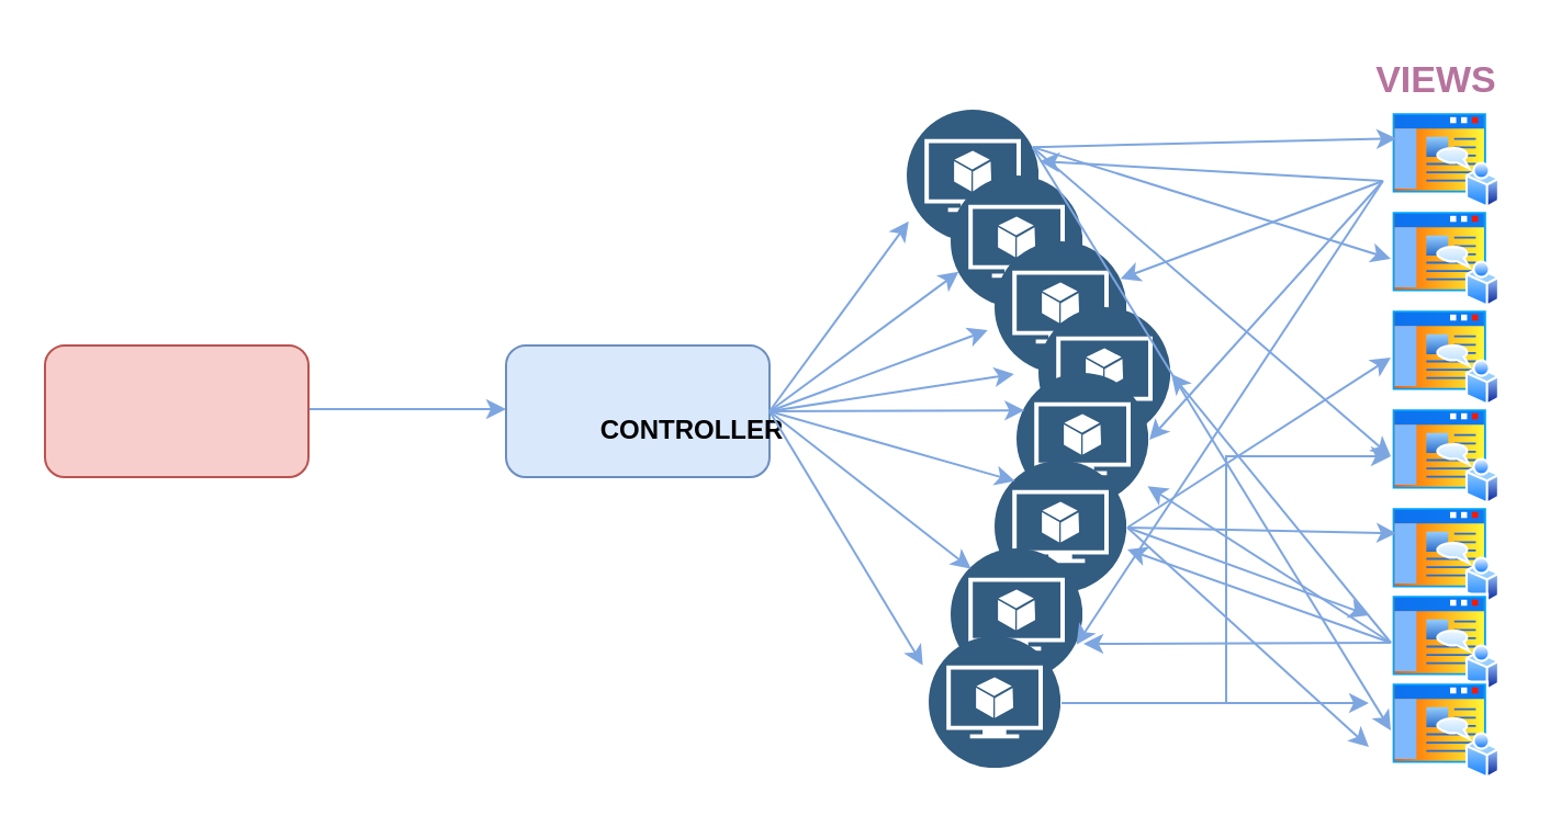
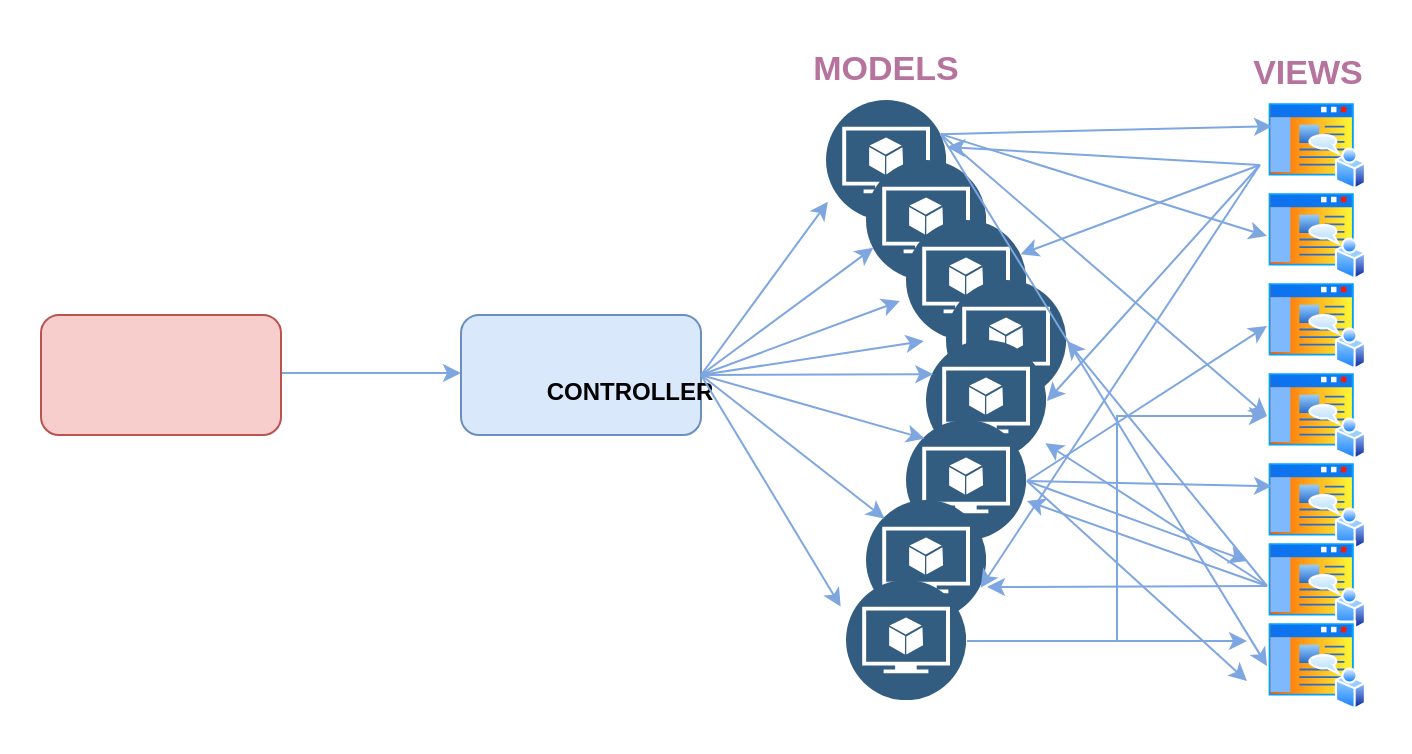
  <mxCell id="0" />
  <mxCell id="1" parent="0" />
  <mxCell id="2" style="edgeStyle=orthogonalEdgeStyle;rounded=0;orthogonalLoop=1;jettySize=auto;html=1;entryX=0;entryY=0.5;entryDx=0;entryDy=0;strokeColor=#7EA6E0;" edge="1" parent="1"><mxGeometry relative="1" as="geometry"><mxPoint x="140" y="186" as="sourcePoint" /><mxPoint x="230" y="186" as="targetPoint" /></mxGeometry></mxCell>
  <mxCell id="3" value="" style="rounded=1;whiteSpace=wrap;html=1;fillColor=#f8cecc;strokeColor=#b85450;" vertex="1" parent="1"><mxGeometry x="20" y="157" width="120" height="60" as="geometry" /></mxCell>
  <mxCell id="4" value="" style="rounded=1;whiteSpace=wrap;html=1;fillColor=#dae8fc;strokeColor=#6c8ebf;" vertex="1" parent="1"><mxGeometry x="230" y="157" width="120" height="60" as="geometry" /></mxCell>
  <mxCell id="5" value="CONTROLLER" style="text;html=1;strokeColor=none;fillColor=none;align=center;verticalAlign=middle;whiteSpace=wrap;rounded=0;fontStyle=1" vertex="1" parent="1"><mxGeometry x="285" y="181" width="60" height="30" as="geometry" /></mxCell>
  <mxCell id="6" value="" style="aspect=fixed;perimeter=ellipsePerimeter;html=1;align=center;shadow=0;dashed=0;fontColor=#4277BB;labelBackgroundColor=#ffffff;fontSize=12;spacingTop=3;image;image=img/lib/ibm/data/model.svg;" vertex="1" parent="1"><mxGeometry x="413" y="50" width="60" height="60" as="geometry" /></mxCell>
  <mxCell id="7" value="" style="aspect=fixed;perimeter=ellipsePerimeter;html=1;align=center;shadow=0;dashed=0;fontColor=#4277BB;labelBackgroundColor=#ffffff;fontSize=12;spacingTop=3;image;image=img/lib/ibm/data/model.svg;" vertex="1" parent="1"><mxGeometry x="433" y="80" width="60" height="60" as="geometry" /></mxCell>
  <mxCell id="8" value="" style="aspect=fixed;perimeter=ellipsePerimeter;html=1;align=center;shadow=0;dashed=0;fontColor=#4277BB;labelBackgroundColor=#ffffff;fontSize=12;spacingTop=3;image;image=img/lib/ibm/data/model.svg;" vertex="1" parent="1"><mxGeometry x="453" y="110" width="60" height="60" as="geometry" /></mxCell>
  <mxCell id="9" value="" style="aspect=fixed;perimeter=ellipsePerimeter;html=1;align=center;shadow=0;dashed=0;fontColor=#4277BB;labelBackgroundColor=#ffffff;fontSize=12;spacingTop=3;image;image=img/lib/ibm/data/model.svg;" vertex="1" parent="1"><mxGeometry x="473" y="140" width="60" height="60" as="geometry" /></mxCell>
  <mxCell id="10" value="" style="aspect=fixed;perimeter=ellipsePerimeter;html=1;align=center;shadow=0;dashed=0;fontColor=#4277BB;labelBackgroundColor=#ffffff;fontSize=12;spacingTop=3;image;image=img/lib/ibm/data/model.svg;" vertex="1" parent="1"><mxGeometry x="463" y="170" width="60" height="60" as="geometry" /></mxCell>
  <mxCell id="11" value="" style="aspect=fixed;perimeter=ellipsePerimeter;html=1;align=center;shadow=0;dashed=0;fontColor=#4277BB;labelBackgroundColor=#ffffff;fontSize=12;spacingTop=3;image;image=img/lib/ibm/data/model.svg;" vertex="1" parent="1"><mxGeometry x="453" y="210" width="60" height="60" as="geometry" /></mxCell>
  <mxCell id="12" value="" style="aspect=fixed;perimeter=ellipsePerimeter;html=1;align=center;shadow=0;dashed=0;fontColor=#4277BB;labelBackgroundColor=#ffffff;fontSize=12;spacingTop=3;image;image=img/lib/ibm/data/model.svg;" vertex="1" parent="1"><mxGeometry x="433" y="250" width="60" height="60" as="geometry" /></mxCell>
  <mxCell id="13" style="edgeStyle=orthogonalEdgeStyle;rounded=0;orthogonalLoop=1;jettySize=auto;html=1;fontSize=17;fontColor=#B5739D;strokeColor=#7EA6E0;" edge="1" parent="1" source="14"><mxGeometry relative="1" as="geometry"><mxPoint x="623" y="320" as="targetPoint" /></mxGeometry></mxCell>
  <mxCell id="14" value="" style="aspect=fixed;perimeter=ellipsePerimeter;html=1;align=center;shadow=0;dashed=0;fontColor=#4277BB;labelBackgroundColor=#ffffff;fontSize=12;spacingTop=3;image;image=img/lib/ibm/data/model.svg;" vertex="1" parent="1"><mxGeometry x="423" y="290" width="60" height="60" as="geometry" /></mxCell>
+ <mxCell id="15" value="MODELS" style="text;html=1;strokeColor=none;fillColor=none;align=center;verticalAlign=middle;whiteSpace=wrap;rounded=0;fontStyle=1;fontColor=#B5739D;fontSize=17;" vertex="1" parent="1"><mxGeometry x="383" width="120" height="30" as="geometry" y="20" /></mxCell>
  <mxCell id="16" value="" style="aspect=fixed;perimeter=ellipsePerimeter;html=1;align=center;shadow=0;dashed=0;spacingTop=3;image;image=img/lib/active_directory/home_page.svg;fontSize=17;fontColor=#B5739D;" vertex="1" parent="1"><mxGeometry x="633" y="50" width="50" height="45" as="geometry" /></mxCell>
  <mxCell id="17" value="" style="aspect=fixed;perimeter=ellipsePerimeter;html=1;align=center;shadow=0;dashed=0;spacingTop=3;image;image=img/lib/active_directory/home_page.svg;fontSize=17;fontColor=#B5739D;" vertex="1" parent="1"><mxGeometry x="633" y="95" width="50" height="45" as="geometry" /></mxCell>
  <mxCell id="18" value="" style="aspect=fixed;perimeter=ellipsePerimeter;html=1;align=center;shadow=0;dashed=0;spacingTop=3;image;image=img/lib/active_directory/home_page.svg;fontSize=17;fontColor=#B5739D;" vertex="1" parent="1"><mxGeometry x="633" y="140" width="50" height="45" as="geometry" /></mxCell>
  <mxCell id="19" value="" style="aspect=fixed;perimeter=ellipsePerimeter;html=1;align=center;shadow=0;dashed=0;spacingTop=3;image;image=img/lib/active_directory/home_page.svg;fontSize=17;fontColor=#B5739D;" vertex="1" parent="1"><mxGeometry x="633" y="185" width="50" height="45" as="geometry" /></mxCell>
  <mxCell id="20" value="" style="aspect=fixed;perimeter=ellipsePerimeter;html=1;align=center;shadow=0;dashed=0;spacingTop=3;image;image=img/lib/active_directory/home_page.svg;fontSize=17;fontColor=#B5739D;" vertex="1" parent="1"><mxGeometry x="633" y="230" width="50" height="45" as="geometry" /></mxCell>
  <mxCell id="21" value="" style="aspect=fixed;perimeter=ellipsePerimeter;html=1;align=center;shadow=0;dashed=0;spacingTop=3;image;image=img/lib/active_directory/home_page.svg;fontSize=17;fontColor=#B5739D;" vertex="1" parent="1"><mxGeometry x="633" y="270" width="50" height="45" as="geometry" /></mxCell>
  <mxCell id="22" value="" style="aspect=fixed;perimeter=ellipsePerimeter;html=1;align=center;shadow=0;dashed=0;spacingTop=3;image;image=img/lib/active_directory/home_page.svg;fontSize=17;fontColor=#B5739D;" vertex="1" parent="1"><mxGeometry x="633" y="310" width="50" height="45" as="geometry" /></mxCell>
  <mxCell id="23" value="" style="endArrow=classic;html=1;rounded=0;fontSize=17;fontColor=#B5739D;strokeColor=#7EA6E0;exitX=1;exitY=0.5;exitDx=0;exitDy=0;entryX=0.007;entryY=0.84;entryDx=0;entryDy=0;entryPerimeter=0;" edge="1" parent="1" source="4" target="6"><mxGeometry width="50" height="50" relative="1" as="geometry"><mxPoint x="413" y="180" as="sourcePoint" /><mxPoint x="463" y="130" as="targetPoint" /></mxGeometry></mxCell>
  <mxCell id="24" value="" style="endArrow=classic;html=1;rounded=0;fontSize=17;fontColor=#B5739D;strokeColor=#7EA6E0;exitX=1;exitY=0.5;exitDx=0;exitDy=0;entryX=0;entryY=0.75;entryDx=0;entryDy=0;" edge="1" parent="1" source="4" target="7"><mxGeometry width="50" height="50" relative="1" as="geometry"><mxPoint x="413" y="180" as="sourcePoint" /><mxPoint x="463" y="130" as="targetPoint" /></mxGeometry></mxCell>
  <mxCell id="25" value="" style="endArrow=classic;html=1;rounded=0;fontSize=17;fontColor=#B5739D;strokeColor=#7EA6E0;exitX=1;exitY=0.5;exitDx=0;exitDy=0;entryX=-0.06;entryY=0.667;entryDx=0;entryDy=0;entryPerimeter=0;" edge="1" parent="1" source="4" target="8"><mxGeometry width="50" height="50" relative="1" as="geometry"><mxPoint x="413" y="180" as="sourcePoint" /><mxPoint x="463" y="130" as="targetPoint" /></mxGeometry></mxCell>
  <mxCell id="26" value="" style="endArrow=classic;html=1;rounded=0;fontSize=17;fontColor=#B5739D;strokeColor=#7EA6E0;exitX=1;exitY=0.5;exitDx=0;exitDy=0;entryX=-0.027;entryY=0;entryDx=0;entryDy=0;entryPerimeter=0;" edge="1" parent="1" source="4" target="10"><mxGeometry width="50" height="50" relative="1" as="geometry"><mxPoint x="413" y="180" as="sourcePoint" /><mxPoint x="463" y="130" as="targetPoint" /></mxGeometry></mxCell>
  <mxCell id="27" value="" style="endArrow=classic;html=1;rounded=0;fontSize=17;fontColor=#B5739D;strokeColor=#7EA6E0;exitX=1;exitY=0.5;exitDx=0;exitDy=0;entryX=0;entryY=0.25;entryDx=0;entryDy=0;" edge="1" parent="1" source="4" target="10"><mxGeometry width="50" height="50" relative="1" as="geometry"><mxPoint x="413" y="180" as="sourcePoint" /><mxPoint x="463" y="130" as="targetPoint" /></mxGeometry></mxCell>
  <mxCell id="28" value="" style="endArrow=classic;html=1;rounded=0;fontSize=17;fontColor=#B5739D;strokeColor=#7EA6E0;exitX=1;exitY=0.5;exitDx=0;exitDy=0;entryX=0;entryY=0;entryDx=0;entryDy=0;" edge="1" parent="1" source="4" target="11"><mxGeometry width="50" height="50" relative="1" as="geometry"><mxPoint x="413" y="180" as="sourcePoint" /><mxPoint x="463" y="130" as="targetPoint" /></mxGeometry></mxCell>
  <mxCell id="29" value="" style="endArrow=classic;html=1;rounded=0;fontSize=17;fontColor=#B5739D;strokeColor=#7EA6E0;exitX=1;exitY=0.5;exitDx=0;exitDy=0;entryX=0;entryY=0;entryDx=0;entryDy=0;" edge="1" parent="1" source="4" target="12"><mxGeometry width="50" height="50" relative="1" as="geometry"><mxPoint x="413" y="180" as="sourcePoint" /><mxPoint x="463" y="130" as="targetPoint" /></mxGeometry></mxCell>
  <mxCell id="30" value="" style="endArrow=classic;html=1;rounded=0;fontSize=17;fontColor=#B5739D;strokeColor=#7EA6E0;exitX=1;exitY=0.5;exitDx=0;exitDy=0;entryX=-0.053;entryY=0.213;entryDx=0;entryDy=0;entryPerimeter=0;" edge="1" parent="1" source="4" target="14"><mxGeometry width="50" height="50" relative="1" as="geometry"><mxPoint x="413" y="180" as="sourcePoint" /><mxPoint x="463" y="130" as="targetPoint" /></mxGeometry></mxCell>
  <mxCell id="31" value="" style="endArrow=classic;html=1;rounded=0;fontSize=17;fontColor=#B5739D;strokeColor=#7EA6E0;exitX=1;exitY=0.25;exitDx=0;exitDy=0;entryX=0;entryY=0.25;entryDx=0;entryDy=0;" edge="1" parent="1" source="6" target="16"><mxGeometry width="50" height="50" relative="1" as="geometry"><mxPoint x="413" y="180" as="sourcePoint" /><mxPoint x="463" y="130" as="targetPoint" /></mxGeometry></mxCell>
  <mxCell id="32" value="" style="endArrow=classic;html=1;rounded=0;fontSize=17;fontColor=#B5739D;strokeColor=#7EA6E0;exitX=1;exitY=0.25;exitDx=0;exitDy=0;entryX=0;entryY=0.5;entryDx=0;entryDy=0;" edge="1" parent="1" source="6" target="17"><mxGeometry width="50" height="50" relative="1" as="geometry"><mxPoint x="413" y="180" as="sourcePoint" /><mxPoint x="463" y="130" as="targetPoint" /></mxGeometry></mxCell>
  <mxCell id="33" value="" style="endArrow=classic;html=1;rounded=0;fontSize=17;fontColor=#B5739D;strokeColor=#7EA6E0;exitX=1;exitY=0.25;exitDx=0;exitDy=0;entryX=0;entryY=0.5;entryDx=0;entryDy=0;" edge="1" parent="1" source="6" target="19"><mxGeometry width="50" height="50" relative="1" as="geometry"><mxPoint x="413" y="180" as="sourcePoint" /><mxPoint x="463" y="130" as="targetPoint" /></mxGeometry></mxCell>
  <mxCell id="34" value="" style="endArrow=classic;html=1;rounded=0;fontSize=17;fontColor=#B5739D;strokeColor=#7EA6E0;exitX=1;exitY=0.25;exitDx=0;exitDy=0;entryX=0;entryY=0.5;entryDx=0;entryDy=0;" edge="1" parent="1" source="6" target="22"><mxGeometry width="50" height="50" relative="1" as="geometry"><mxPoint x="413" y="180" as="sourcePoint" /><mxPoint x="463" y="130" as="targetPoint" /></mxGeometry></mxCell>
  <mxCell id="35" style="edgeStyle=orthogonalEdgeStyle;rounded=0;orthogonalLoop=1;jettySize=auto;html=1;fontSize=17;fontColor=#B5739D;strokeColor=#7EA6E0;entryX=0;entryY=0.5;entryDx=0;entryDy=0;" edge="1" parent="1" source="14" target="19"><mxGeometry relative="1" as="geometry"><mxPoint x="623" y="320" as="targetPoint" /></mxGeometry></mxCell>
  <mxCell id="36" value="" style="endArrow=classic;html=1;rounded=0;fontSize=17;fontColor=#B5739D;strokeColor=#7EA6E0;exitX=-0.072;exitY=0.711;exitDx=0;exitDy=0;exitPerimeter=0;entryX=1;entryY=0.25;entryDx=0;entryDy=0;" edge="1" parent="1" source="16" target="8"><mxGeometry width="50" height="50" relative="1" as="geometry"><mxPoint x="413" y="160" as="sourcePoint" /><mxPoint x="463" y="110" as="targetPoint" /></mxGeometry></mxCell>
  <mxCell id="37" value="" style="endArrow=classic;html=1;rounded=0;fontSize=17;fontColor=#B5739D;strokeColor=#7EA6E0;exitX=-0.072;exitY=0.711;exitDx=0;exitDy=0;exitPerimeter=0;" edge="1" parent="1" source="16"><mxGeometry width="50" height="50" relative="1" as="geometry"><mxPoint x="629.4" y="81.995" as="sourcePoint" /><mxPoint x="473" y="73" as="targetPoint" /></mxGeometry></mxCell>
  <mxCell id="38" value="" style="endArrow=classic;html=1;rounded=0;fontSize=17;fontColor=#B5739D;strokeColor=#7EA6E0;exitX=-0.072;exitY=0.711;exitDx=0;exitDy=0;exitPerimeter=0;entryX=1;entryY=0.5;entryDx=0;entryDy=0;" edge="1" parent="1" source="16" target="10"><mxGeometry width="50" height="50" relative="1" as="geometry"><mxPoint x="629.4" y="81.995" as="sourcePoint" /><mxPoint x="473" y="73" as="targetPoint" /></mxGeometry></mxCell>
  <mxCell id="39" value="" style="endArrow=classic;html=1;rounded=0;fontSize=17;fontColor=#B5739D;strokeColor=#7EA6E0;exitX=-0.072;exitY=0.711;exitDx=0;exitDy=0;exitPerimeter=0;entryX=1;entryY=0.75;entryDx=0;entryDy=0;" edge="1" parent="1" source="16" target="12"><mxGeometry width="50" height="50" relative="1" as="geometry"><mxPoint x="629.4" y="81.995" as="sourcePoint" /><mxPoint x="473" y="73" as="targetPoint" /></mxGeometry></mxCell>
  <mxCell id="40" value="" style="endArrow=classic;html=1;rounded=0;fontSize=17;fontColor=#B5739D;strokeColor=#7EA6E0;exitX=0;exitY=0.5;exitDx=0;exitDy=0;entryX=0.987;entryY=0.853;entryDx=0;entryDy=0;entryPerimeter=0;" edge="1" parent="1" source="21" target="10"><mxGeometry width="50" height="50" relative="1" as="geometry"><mxPoint x="413" y="160" as="sourcePoint" /><mxPoint x="463" y="110" as="targetPoint" /></mxGeometry></mxCell>
  <mxCell id="41" value="" style="endArrow=classic;html=1;rounded=0;fontSize=17;fontColor=#B5739D;strokeColor=#7EA6E0;exitX=0;exitY=0.5;exitDx=0;exitDy=0;" edge="1" parent="1" source="21"><mxGeometry width="50" height="50" relative="1" as="geometry"><mxPoint x="633" y="292.5" as="sourcePoint" /><mxPoint x="513" y="250" as="targetPoint" /></mxGeometry></mxCell>
  <mxCell id="42" value="" style="endArrow=classic;html=1;rounded=0;fontSize=17;fontColor=#B5739D;strokeColor=#7EA6E0;exitX=0;exitY=0.5;exitDx=0;exitDy=0;entryX=1;entryY=0.5;entryDx=0;entryDy=0;" edge="1" parent="1" source="21" target="9"><mxGeometry width="50" height="50" relative="1" as="geometry"><mxPoint x="633" y="292.5" as="sourcePoint" /><mxPoint x="513" y="250" as="targetPoint" /></mxGeometry></mxCell>
  <mxCell id="43" value="" style="endArrow=classic;html=1;rounded=0;fontSize=17;fontColor=#B5739D;strokeColor=#7EA6E0;exitX=0;exitY=0.5;exitDx=0;exitDy=0;" edge="1" parent="1" source="21"><mxGeometry width="50" height="50" relative="1" as="geometry"><mxPoint x="633" y="292.5" as="sourcePoint" /><mxPoint x="493" y="293" as="targetPoint" /></mxGeometry></mxCell>
  <mxCell id="44" value="" style="endArrow=classic;html=1;rounded=0;fontSize=17;fontColor=#B5739D;strokeColor=#7EA6E0;exitX=1;exitY=0.5;exitDx=0;exitDy=0;entryX=0;entryY=0.25;entryDx=0;entryDy=0;" edge="1" parent="1" source="11" target="20"><mxGeometry width="50" height="50" relative="1" as="geometry"><mxPoint x="413" y="160" as="sourcePoint" /><mxPoint x="463" y="110" as="targetPoint" /></mxGeometry></mxCell>
  <mxCell id="45" value="" style="endArrow=classic;html=1;rounded=0;fontSize=17;fontColor=#B5739D;strokeColor=#7EA6E0;exitX=1;exitY=0.5;exitDx=0;exitDy=0;entryX=0;entryY=0.5;entryDx=0;entryDy=0;" edge="1" parent="1" source="11" target="18"><mxGeometry width="50" height="50" relative="1" as="geometry"><mxPoint x="413" y="160" as="sourcePoint" /><mxPoint x="463" y="110" as="targetPoint" /></mxGeometry></mxCell>
  <mxCell id="46" value="" style="endArrow=classic;html=1;rounded=0;fontSize=17;fontColor=#B5739D;strokeColor=#7EA6E0;exitX=1;exitY=0.5;exitDx=0;exitDy=0;" edge="1" parent="1" source="11"><mxGeometry width="50" height="50" relative="1" as="geometry"><mxPoint x="513" y="240" as="sourcePoint" /><mxPoint x="623" y="280" as="targetPoint" /></mxGeometry></mxCell>
  <mxCell id="47" value="" style="endArrow=classic;html=1;rounded=0;fontSize=17;fontColor=#B5739D;strokeColor=#7EA6E0;exitX=1;exitY=0.5;exitDx=0;exitDy=0;" edge="1" parent="1" source="11"><mxGeometry width="50" height="50" relative="1" as="geometry"><mxPoint x="513" y="240" as="sourcePoint" /><mxPoint x="623" y="340" as="targetPoint" /></mxGeometry></mxCell>
  <mxCell id="48" value="VIEWS" style="text;html=1;strokeColor=none;fillColor=none;align=center;verticalAlign=middle;whiteSpace=wrap;rounded=0;fontSize=17;fontColor=#B5739D;fontStyle=1" vertex="1" parent="1"><mxGeometry x="624" y="22" width="60" height="30" as="geometry" /></mxCell>
